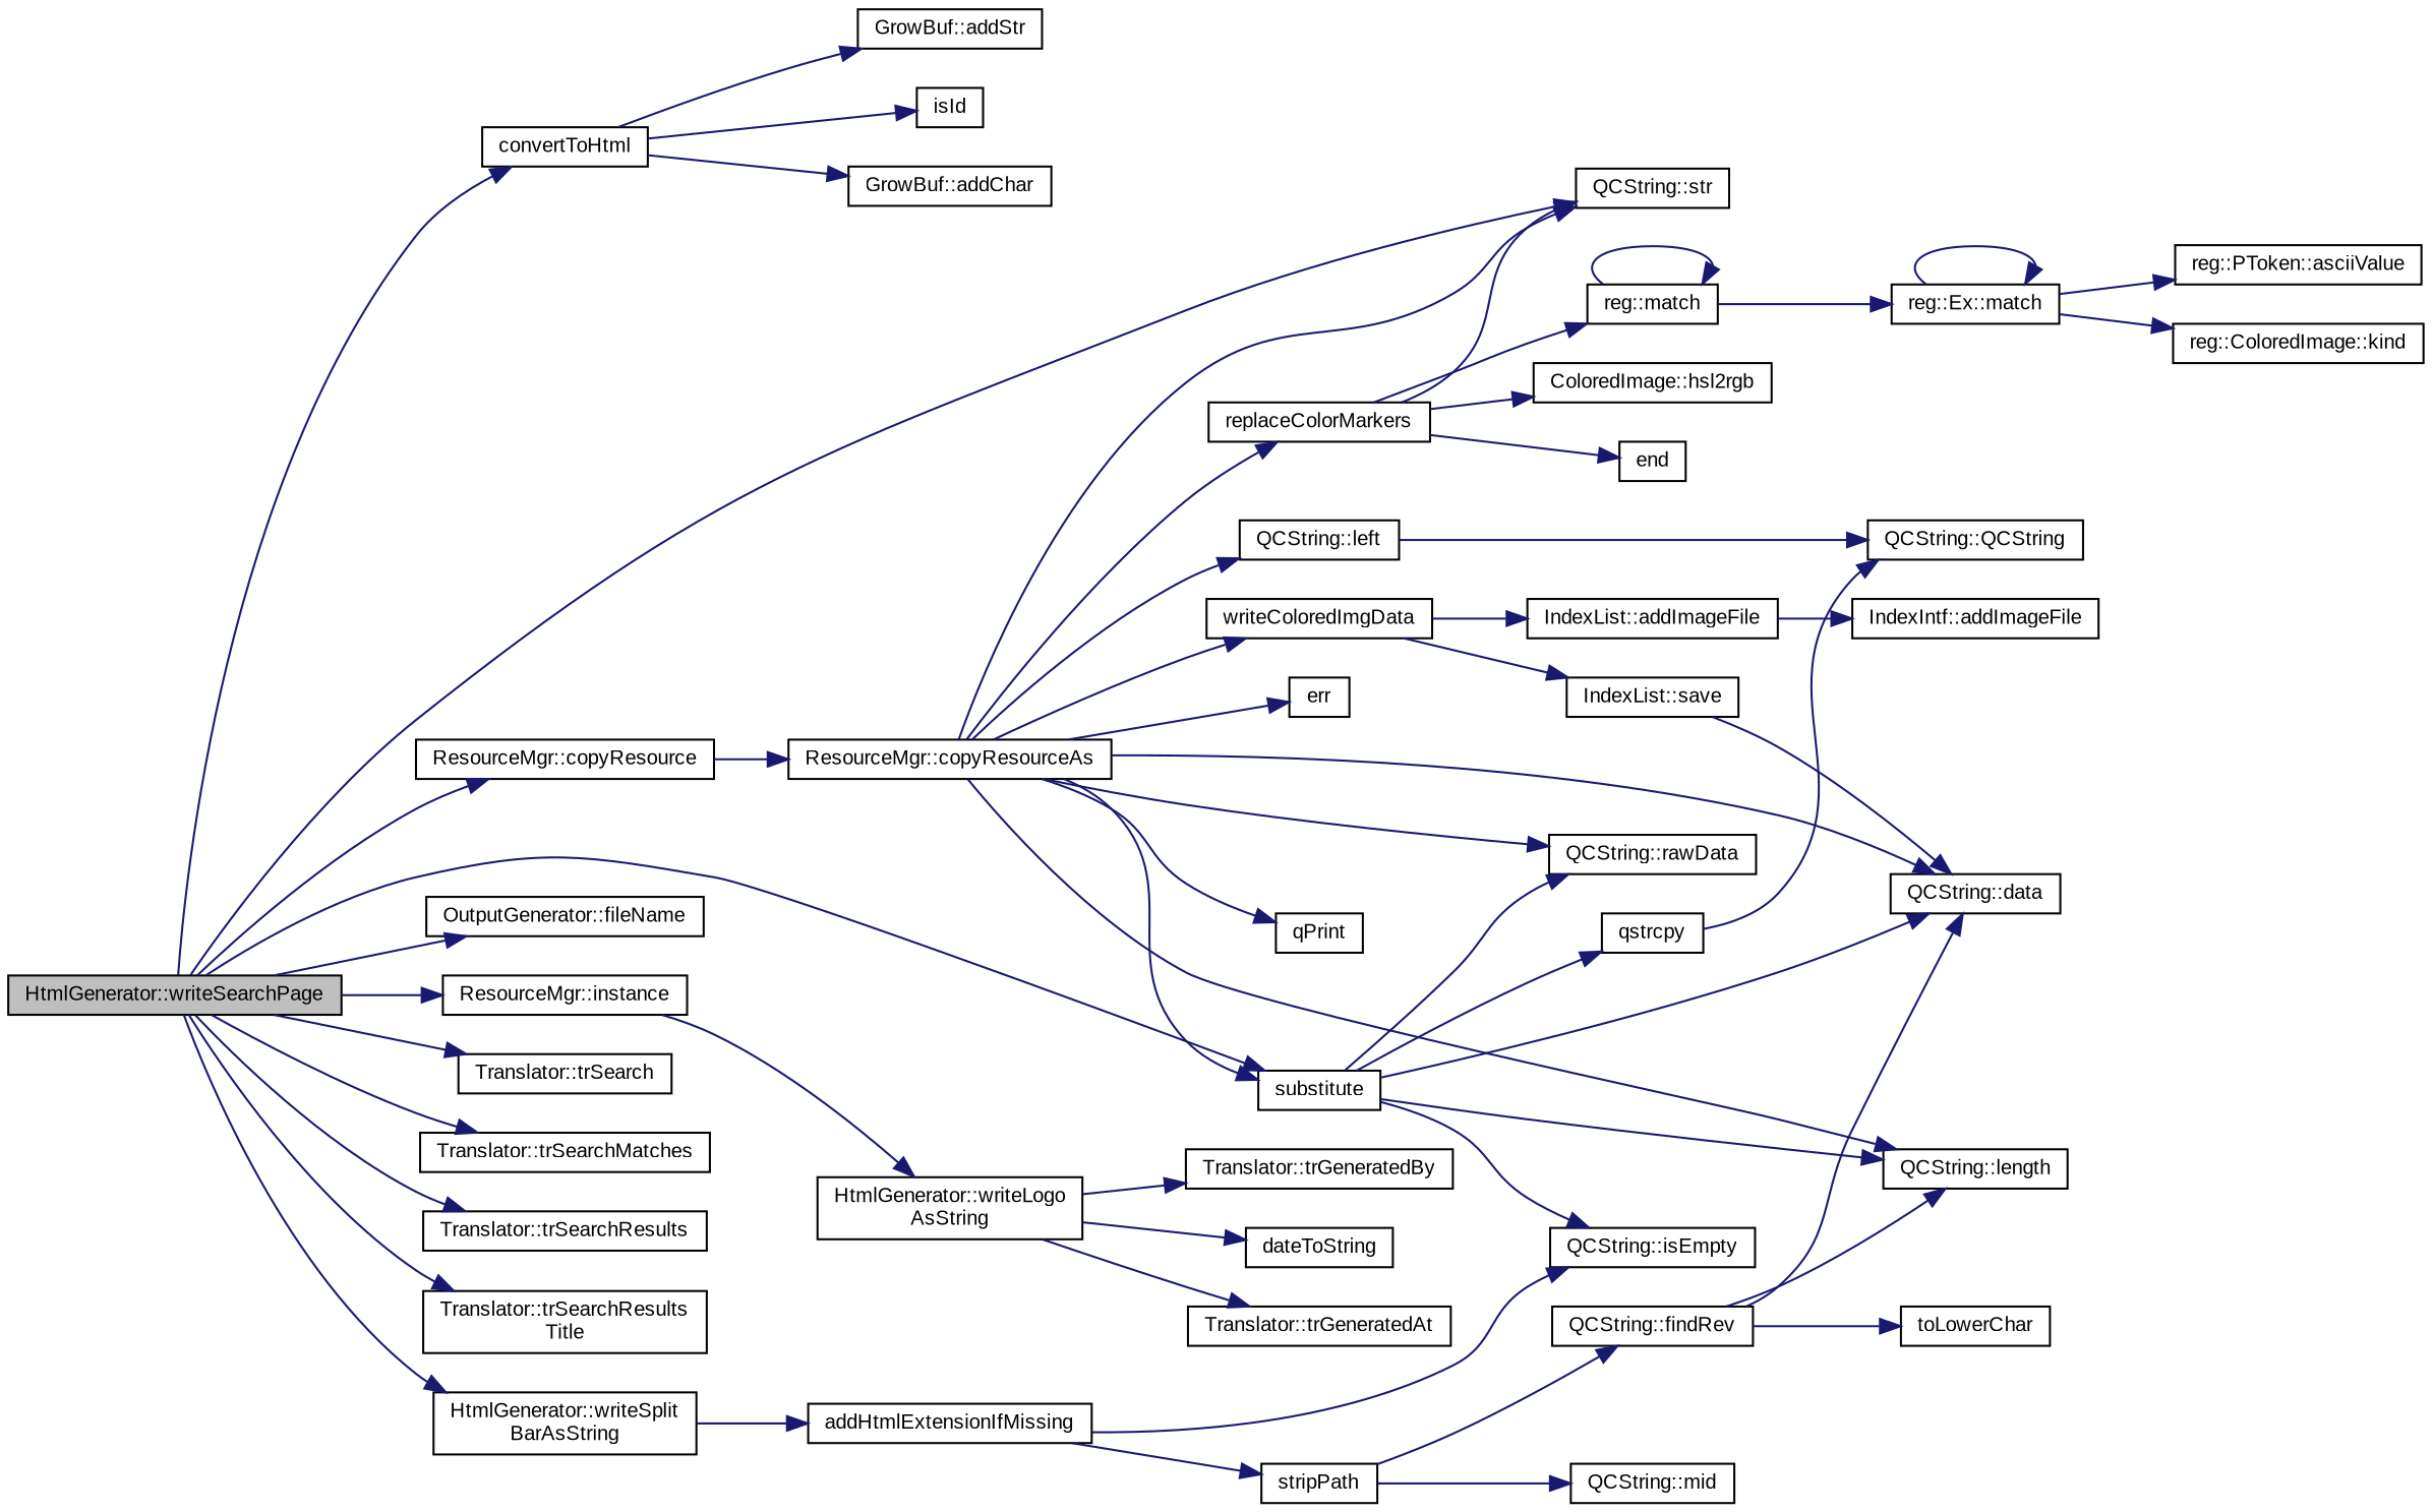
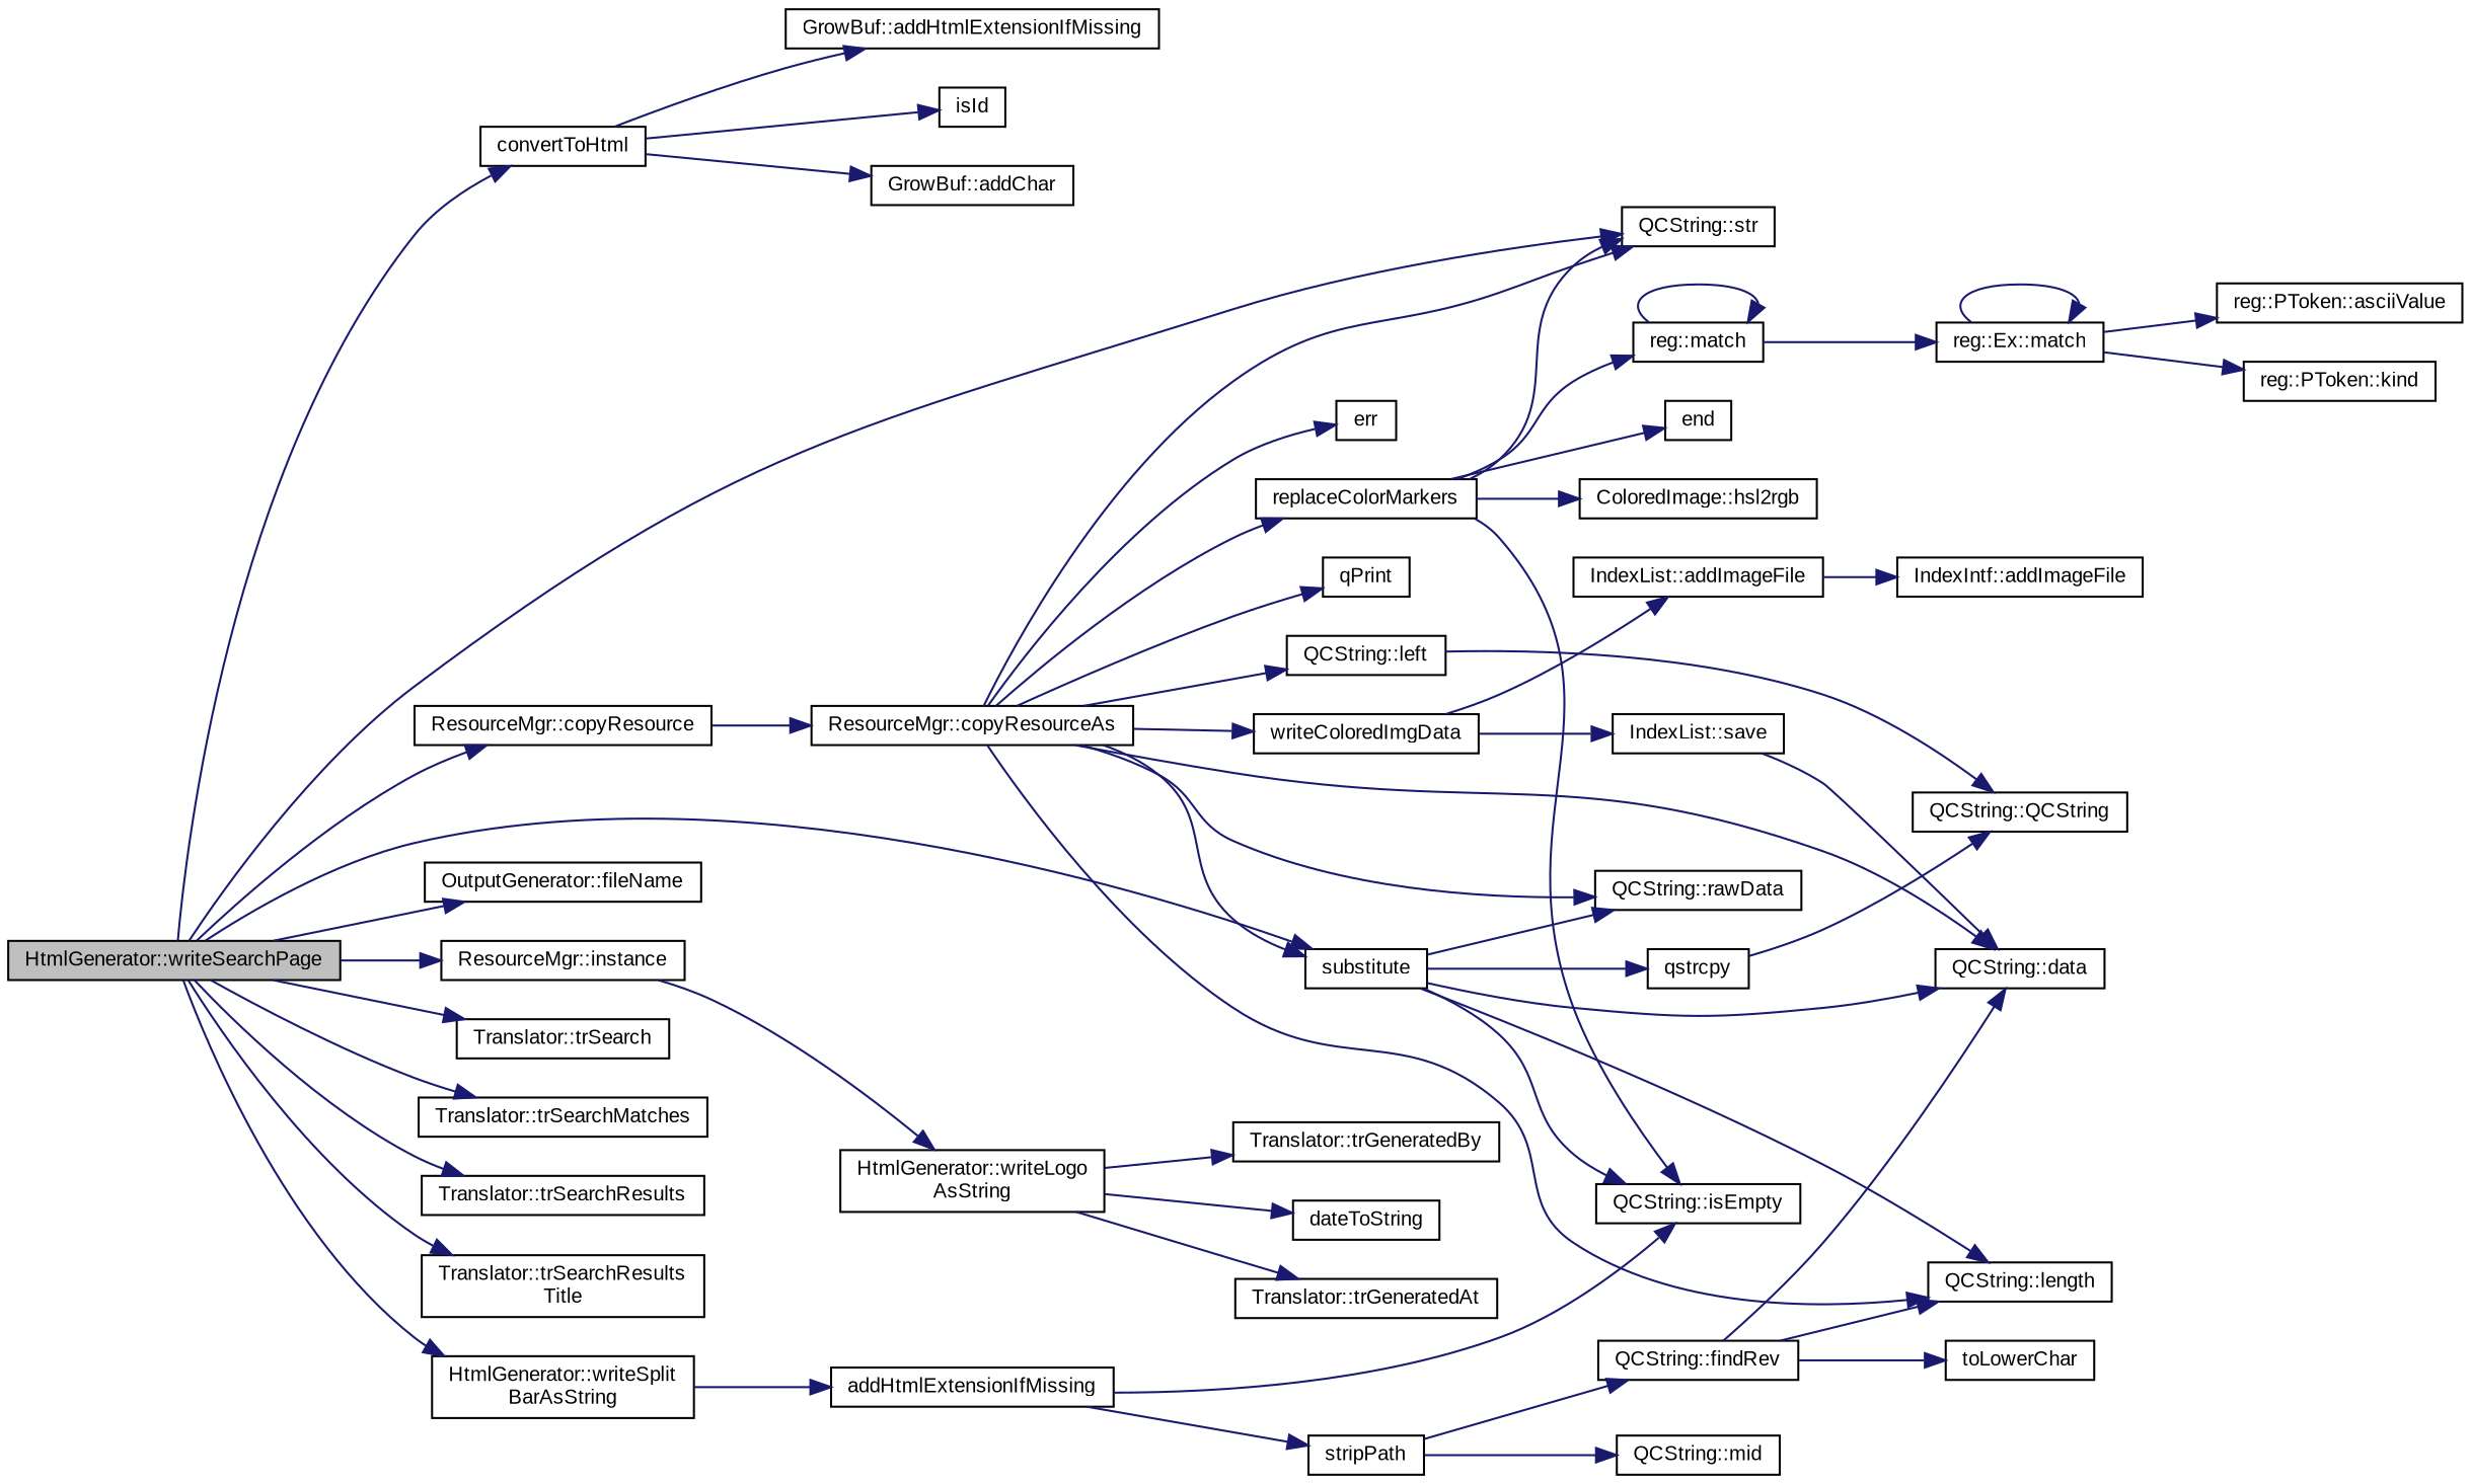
  digraph {
    fontname="Liberation Sans"
    rankdir=LR
    node [color=black fillcolor=white fontname="Liberation Sans" fontsize=10 shape=record style=filled]
    edge [color=midnightblue fontname="Liberation Sans" fontsize=10 labelfontname=Helvetica labelfontsize=10 style=solid]
    n1 [fillcolor=grey75 fontcolor=black height=0.2 label="HtmlGenerator::writeSearchPage" width=0.4]
    n2 [height=0.2 label=convertToHtml width=0.4]
    n3 [height=0.2 label="ResourceMgr::copyResource" width=0.4]
    n4 [height=0.2 label="QCString::str" width=0.4]
    n5 [height=0.2 label=substitute width=0.4]
    n6 [height=0.2 label="OutputGenerator::fileName" width=0.4]
    n7 [height=0.2 label="ResourceMgr::instance" width=0.4]
    n8 [height=0.2 label="Translator::trSearch" width=0.4]
    n9 [height=0.2 label="Translator::trSearchMatches" width=0.4]
    n10 [height=0.2 label="Translator::trSearchResults" width=0.4]
    n11 [height=0.2 label="Translator::trSearchResults\lTitle" width=0.4]
    n12 [height=0.2 label="HtmlGenerator::writeSplit\lBarAsString" width=0.4]
    n13 [height=0.2 label="GrowBuf::addChar" width=0.4]
-   n14 [height=0.2 label="GrowBuf::addStr" width=0.4]
+   n14 [height=0.2 label="GrowBuf::addHtmlExtensionIfMissing" width=0.4]
    n15 [height=0.2 label=isId width=0.4]
    n16 [height=0.2 label="ResourceMgr::copyResourceAs" width=0.4]
    n17 [height=0.2 label="QCString::data" width=0.4]
    n18 [height=0.2 label="QCString::length" width=0.4]
    n19 [height=0.2 label="QCString::rawData" width=0.4]
    n20 [height=0.2 label="QCString::isEmpty" width=0.4]
    n21 [height=0.2 label=qstrcpy width=0.4]
    n22 [height=0.2 label="HtmlGenerator::writeLogo\lAsString" width=0.4]
    n23 [height=0.2 label=dateToString width=0.4]
    n24 [height=0.2 label="Translator::trGeneratedAt" width=0.4]
    n25 [height=0.2 label="Translator::trGeneratedBy" width=0.4]
    n26 [height=0.2 label=addHtmlExtensionIfMissing width=0.4]
    n27 [height=0.2 label=err width=0.4]
    n28 [height=0.2 label="QCString::left" width=0.4]
    n29 [height=0.2 label=qPrint width=0.4]
    n30 [height=0.2 label=replaceColorMarkers width=0.4]
    n31 [height=0.2 label=writeColoredImgData width=0.4]
    n32 [height=0.2 label="QCString::QCString" width=0.4]
    n33 [height=0.2 label=end width=0.4]
    n34 [height=0.2 label="ColoredImage::hsl2rgb" width=0.4]
    n35 [height=0.2 label="reg::match" width=0.4]
    n36 [height=0.2 label="IndexList::addImageFile" width=0.4]
    n37 [height=0.2 label="IndexList::save" width=0.4]
    n38 [height=0.2 label="reg::Ex::match" width=0.4]
    n39 [height=0.2 label="reg::PToken::asciiValue" width=0.4]
-   n40 [height=0.2 label="reg::ColoredImage::kind" width=0.4]
+   n40 [height=0.2 label="reg::PToken::kind" width=0.4]
    n41 [height=0.2 label="IndexIntf::addImageFile" width=0.4]
    n42 [height=0.2 label=stripPath width=0.4]
    n43 [height=0.2 label="QCString::findRev" width=0.4]
    n44 [height=0.2 label="QCString::mid" width=0.4]
    n45 [height=0.2 label=toLowerChar width=0.4]
    n1 -> n2
    n1 -> n3
    n1 -> n4
    n1 -> n5
    n1 -> n6
    n1 -> n7
    n1 -> n8
    n1 -> n9
    n1 -> n10
    n1 -> n11
    n1 -> n12
    n2 -> n13
    n2 -> n14
    n2 -> n15
    n3 -> n16
    n5 -> n17
    n5 -> n18
    n5 -> n19
    n5 -> n20
    n5 -> n21
    n7 -> n22
    n12 -> n26
    n16 -> n4
    n16 -> n5
    n16 -> n17
    n16 -> n18
    n16 -> n19
    n16 -> n27
    n16 -> n28
    n16 -> n29
    n16 -> n30
    n16 -> n31
    n21 -> n32
    n22 -> n23
    n22 -> n24
    n22 -> n25
    n26 -> n20
    n26 -> n42
    n28 -> n32
    n30 -> n4
+   n30 -> n20
    n30 -> n33
    n30 -> n34
    n30 -> n35
    n31 -> n36
    n31 -> n37
    n35 -> n35
    n35 -> n38
    n36 -> n41
    n37 -> n17
    n38 -> n38
    n38 -> n39
    n38 -> n40
    n42 -> n43
    n42 -> n44
    n43 -> n17
    n43 -> n18
    n43 -> n45
  }
